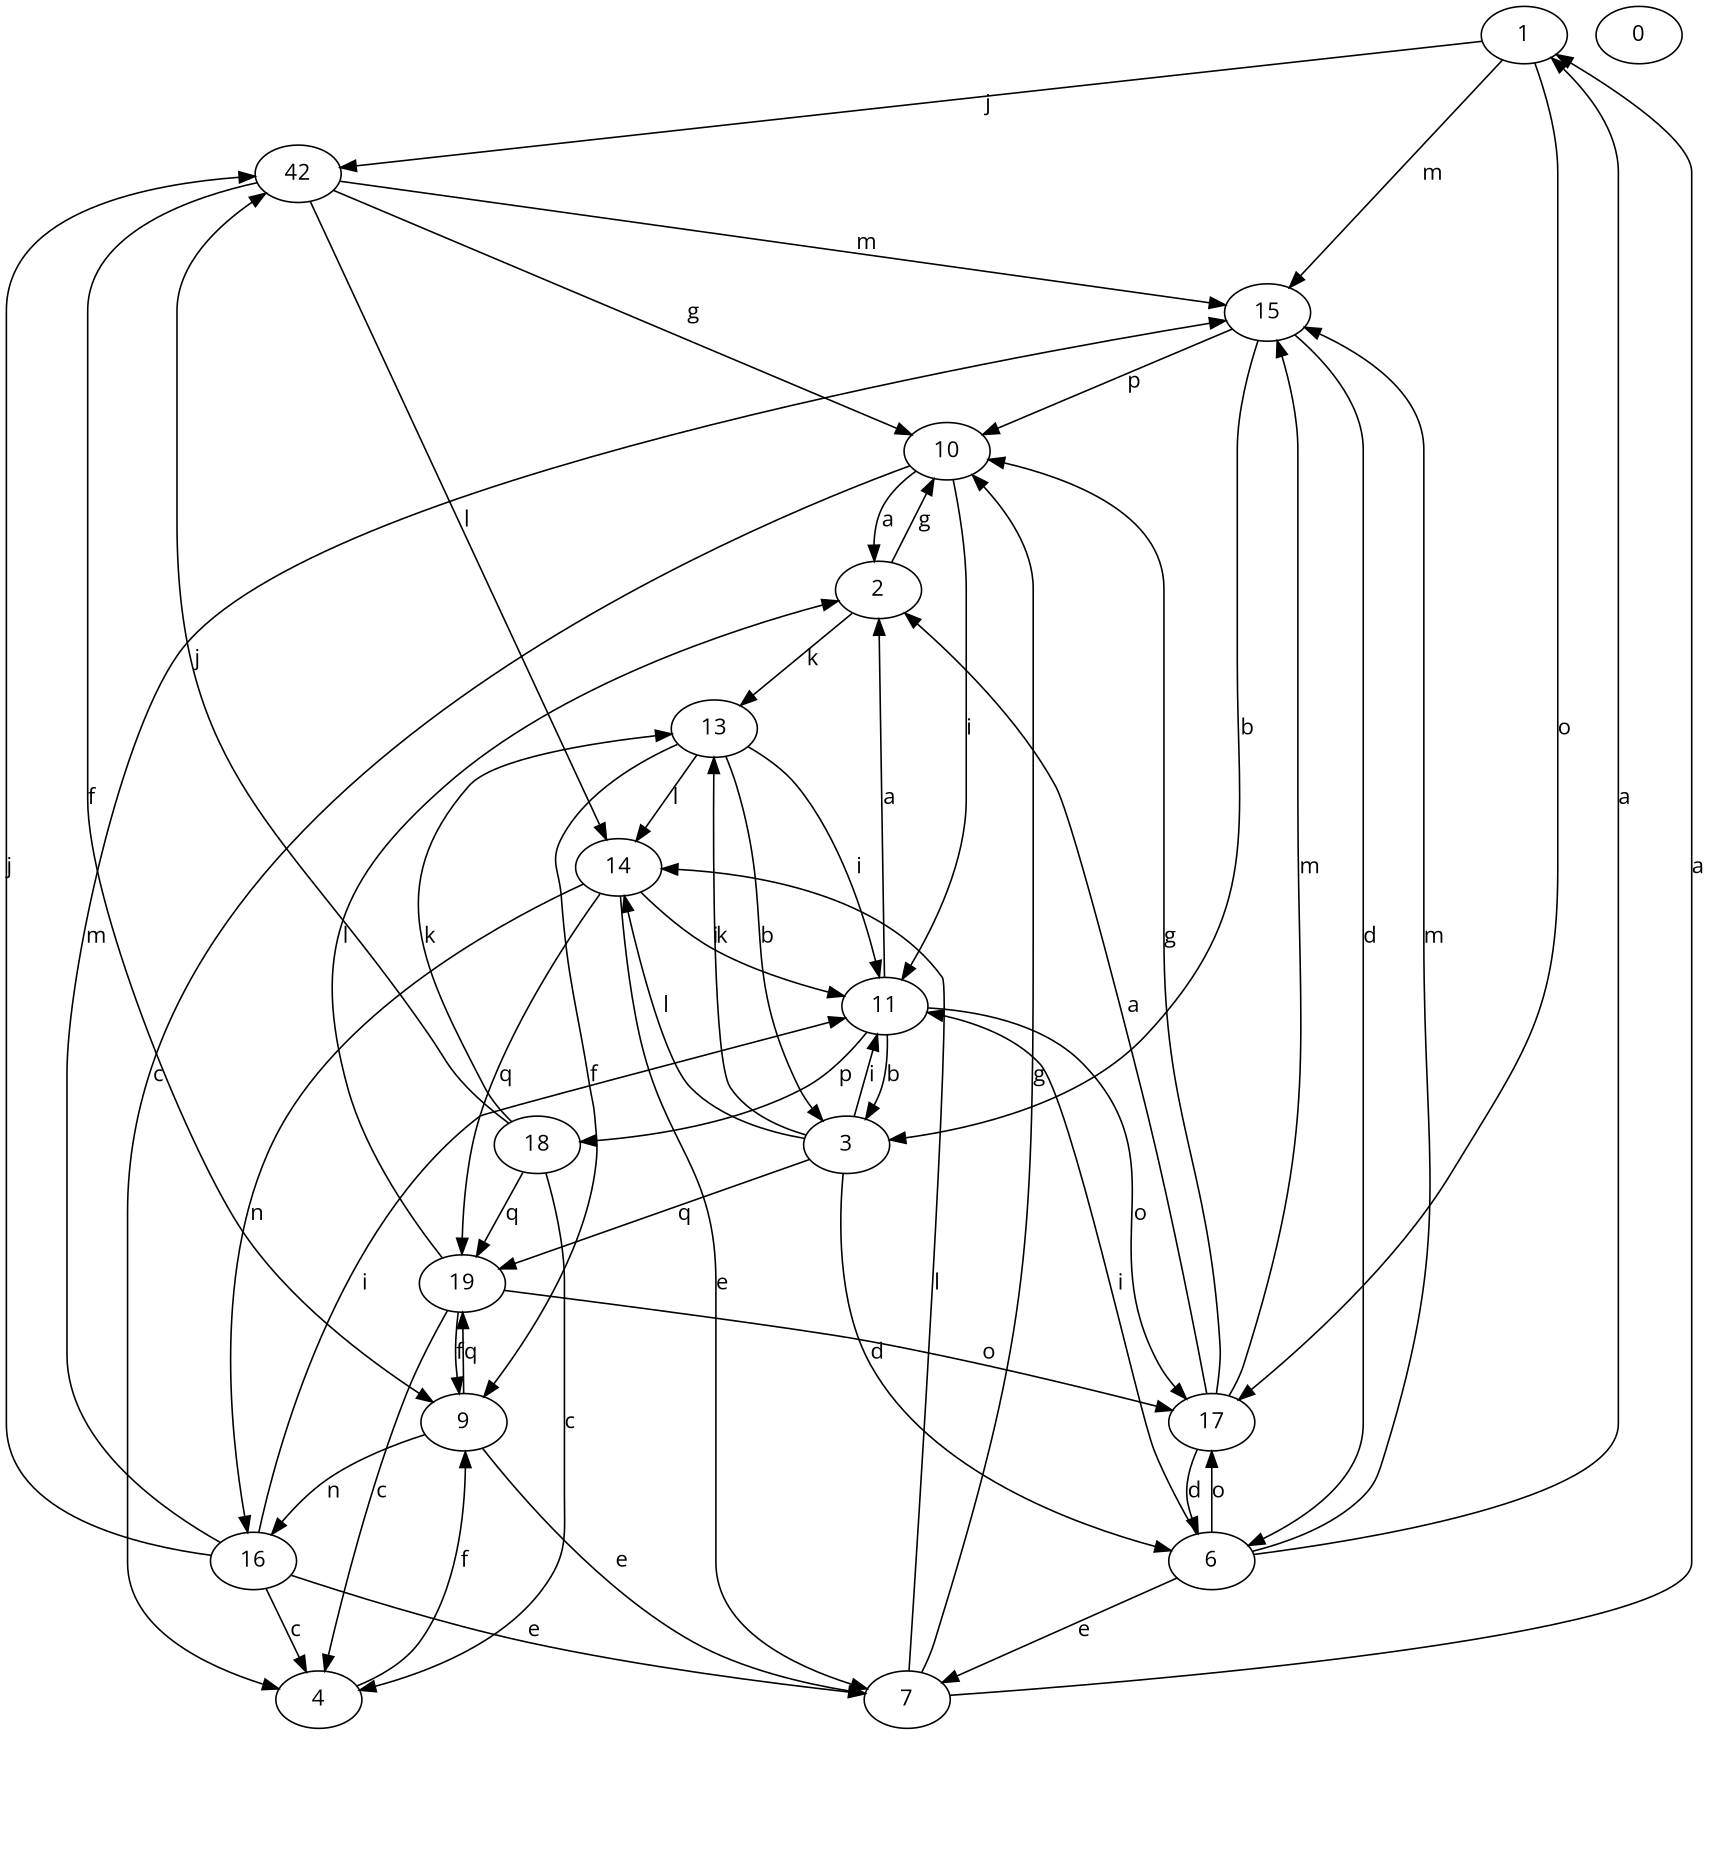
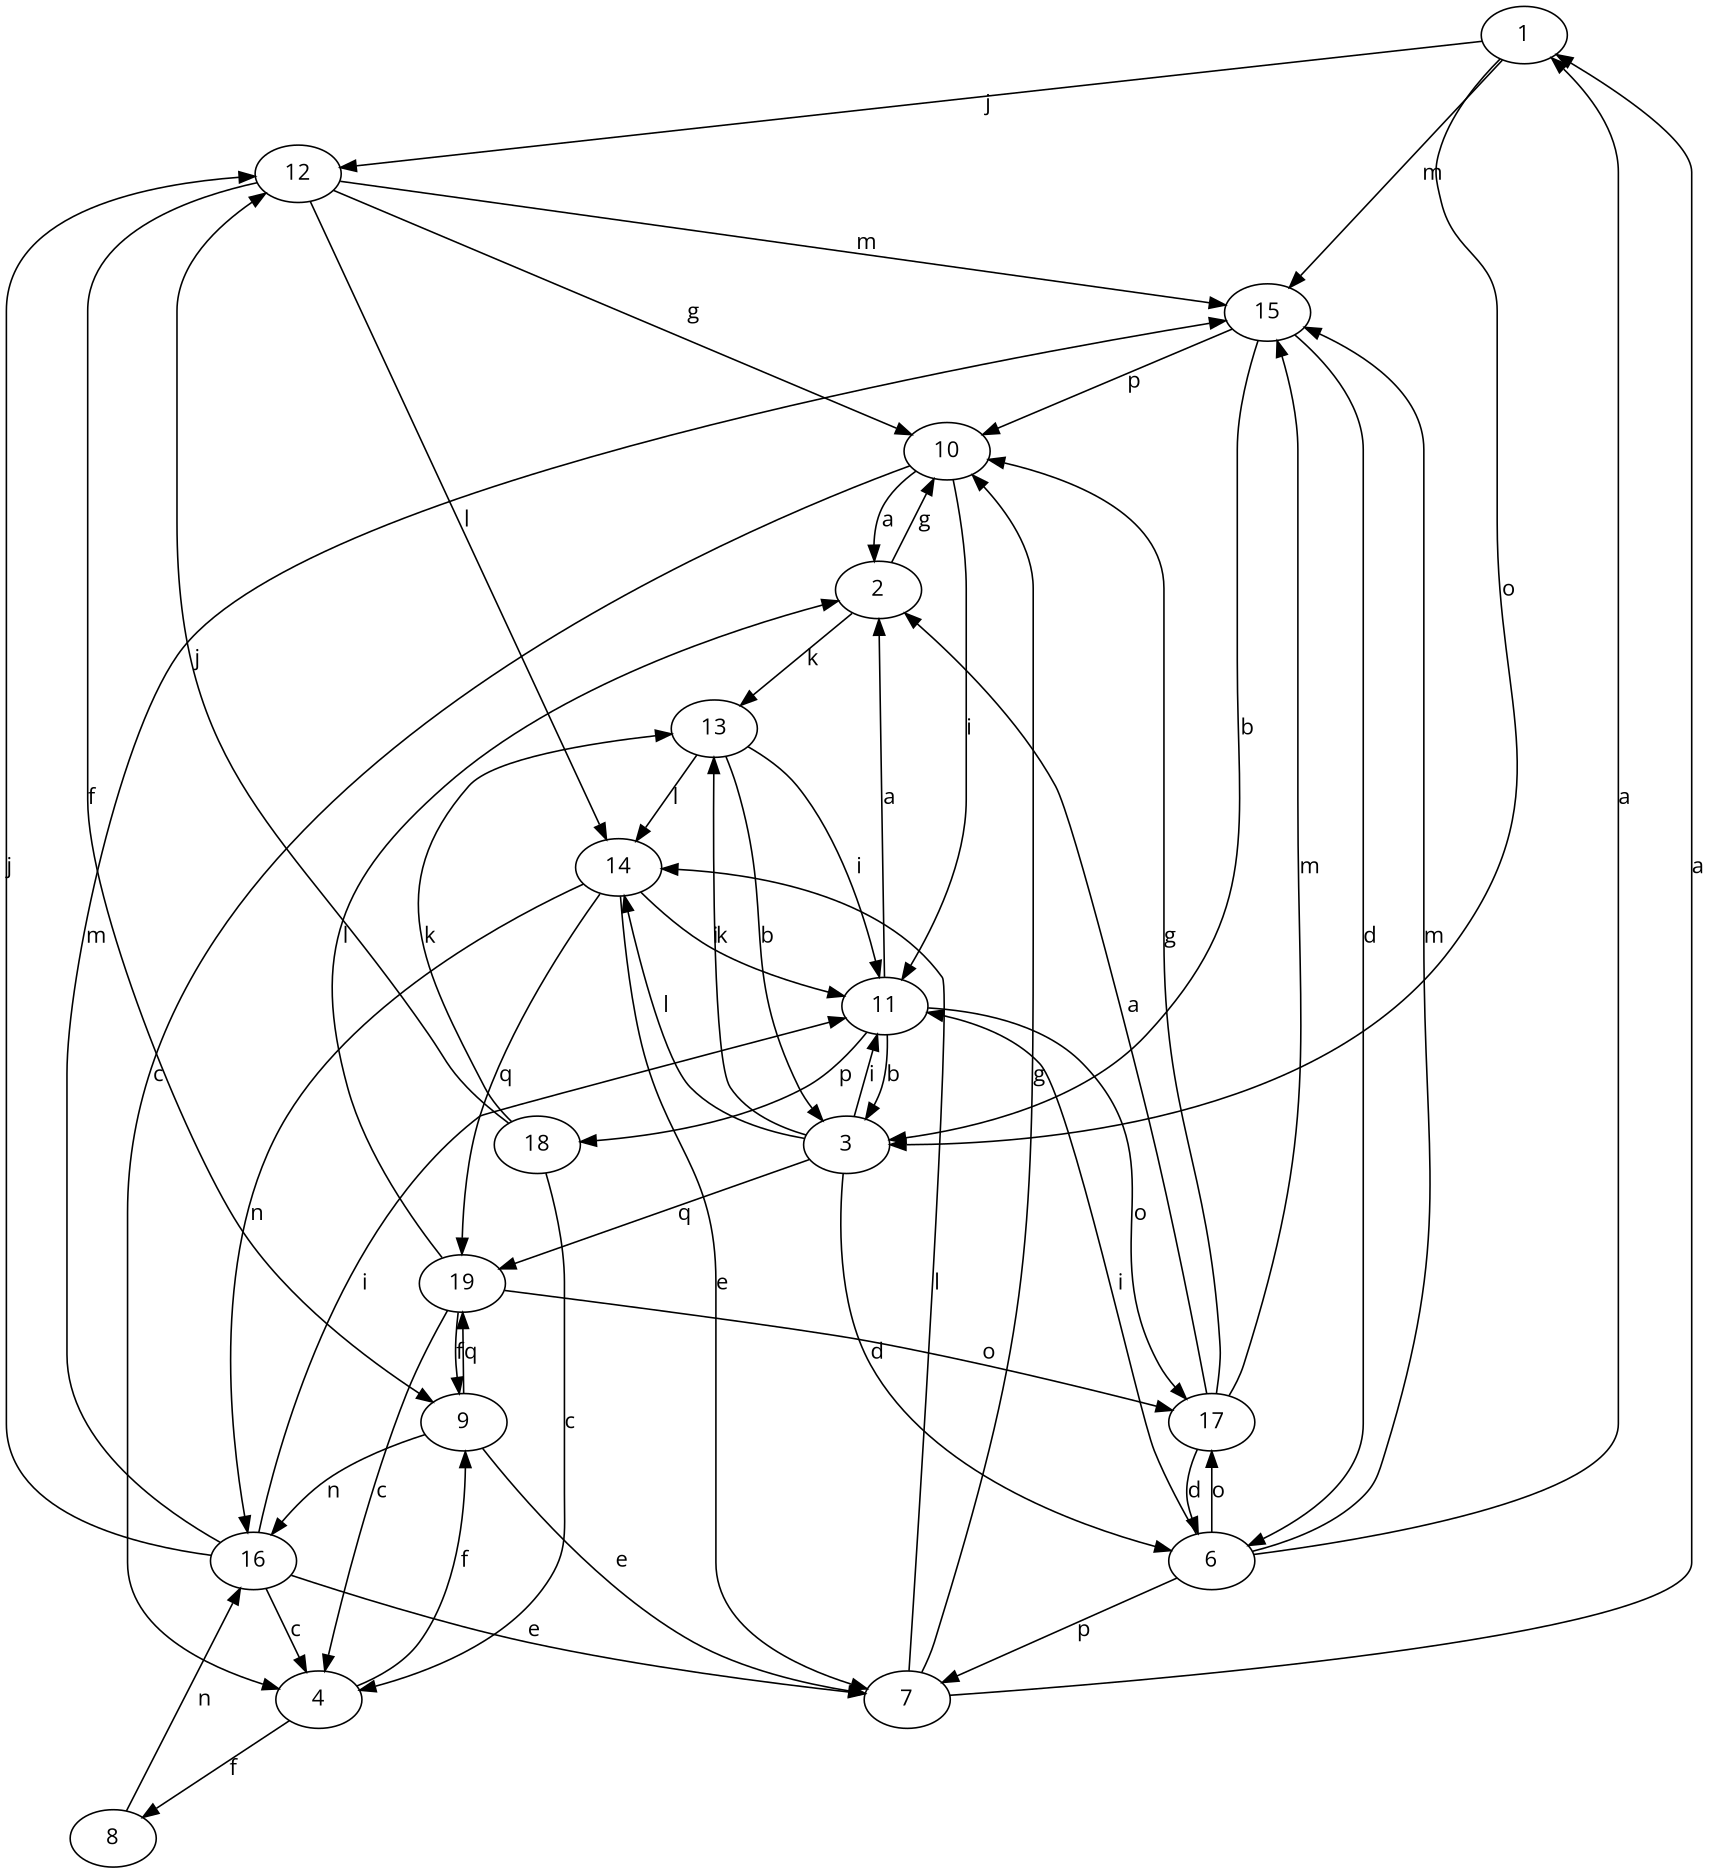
  strict digraph {
    fontname="Open Sans"
    node [fontname="Open Sans"]
    edge [fontname="Open Sans"]
    1
-   12 [label=42]
+   12
    15
    17
    10
    14
    9
    3
    6
    2
    13
    11
    4
    19
    7
    18
    16
-   0
+   8
    1 -> 12 [label=j]
    1 -> 15 [label=m]
-   1 -> 17 [label=o]
+   1 -> 3 [label=o]
    12 -> 15 [label=m]
    12 -> 10 [label=g]
    12 -> 14 [label=l]
    12 -> 9 [label=f]
    15 -> 10 [label=p]
    15 -> 3 [label=b]
    15 -> 6 [label=d]
    17 -> 15 [label=m]
    17 -> 10 [label=g]
    17 -> 6 [label=d]
    17 -> 2 [label=a]
    10 -> 2 [label=a]
    10 -> 11 [label=i]
    10 -> 4 [label=c]
    14 -> 11 [label=i]
    14 -> 19 [label=q]
    14 -> 7 [label=e]
    14 -> 16 [label=n]
    9 -> 19 [label=q]
    9 -> 7 [label=e]
    9 -> 16 [label=n]
    3 -> 14 [label=l]
    3 -> 6 [label=d]
    3 -> 13 [label=k]
    3 -> 11 [label=i]
    3 -> 19 [label=q]
    6 -> 1 [label=a]
    6 -> 15 [label=m]
    6 -> 17 [label=o]
    6 -> 11 [label=i]
-   6 -> 7 [label=e]
+   6 -> 7 [label=p]
    2 -> 10 [label=g]
    2 -> 13 [label=k]
    13 -> 14 [label=l]
-   13 -> 9 [label=f]
    13 -> 3 [label=b]
    13 -> 11 [label=i]
    11 -> 17 [label=o]
    11 -> 3 [label=b]
    11 -> 2 [label=a]
    11 -> 18 [label=p]
    4 -> 9 [label=f]
+   4 -> 8 [label=f]
    19 -> 17 [label=o]
    19 -> 9 [label=f]
    19 -> 2 [label=l]
    19 -> 4 [label=c]
    7 -> 1 [label=a]
    7 -> 10 [label=g]
    7 -> 14 [label=l]
    18 -> 12 [label=j]
    18 -> 13 [label=k]
    18 -> 4 [label=c]
-   18 -> 19 [label=q]
    16 -> 12 [label=j]
    16 -> 15 [label=m]
    16 -> 11 [label=i]
    16 -> 4 [label=c]
    16 -> 7 [label=e]
+   8 -> 16 [label=n]
  }
